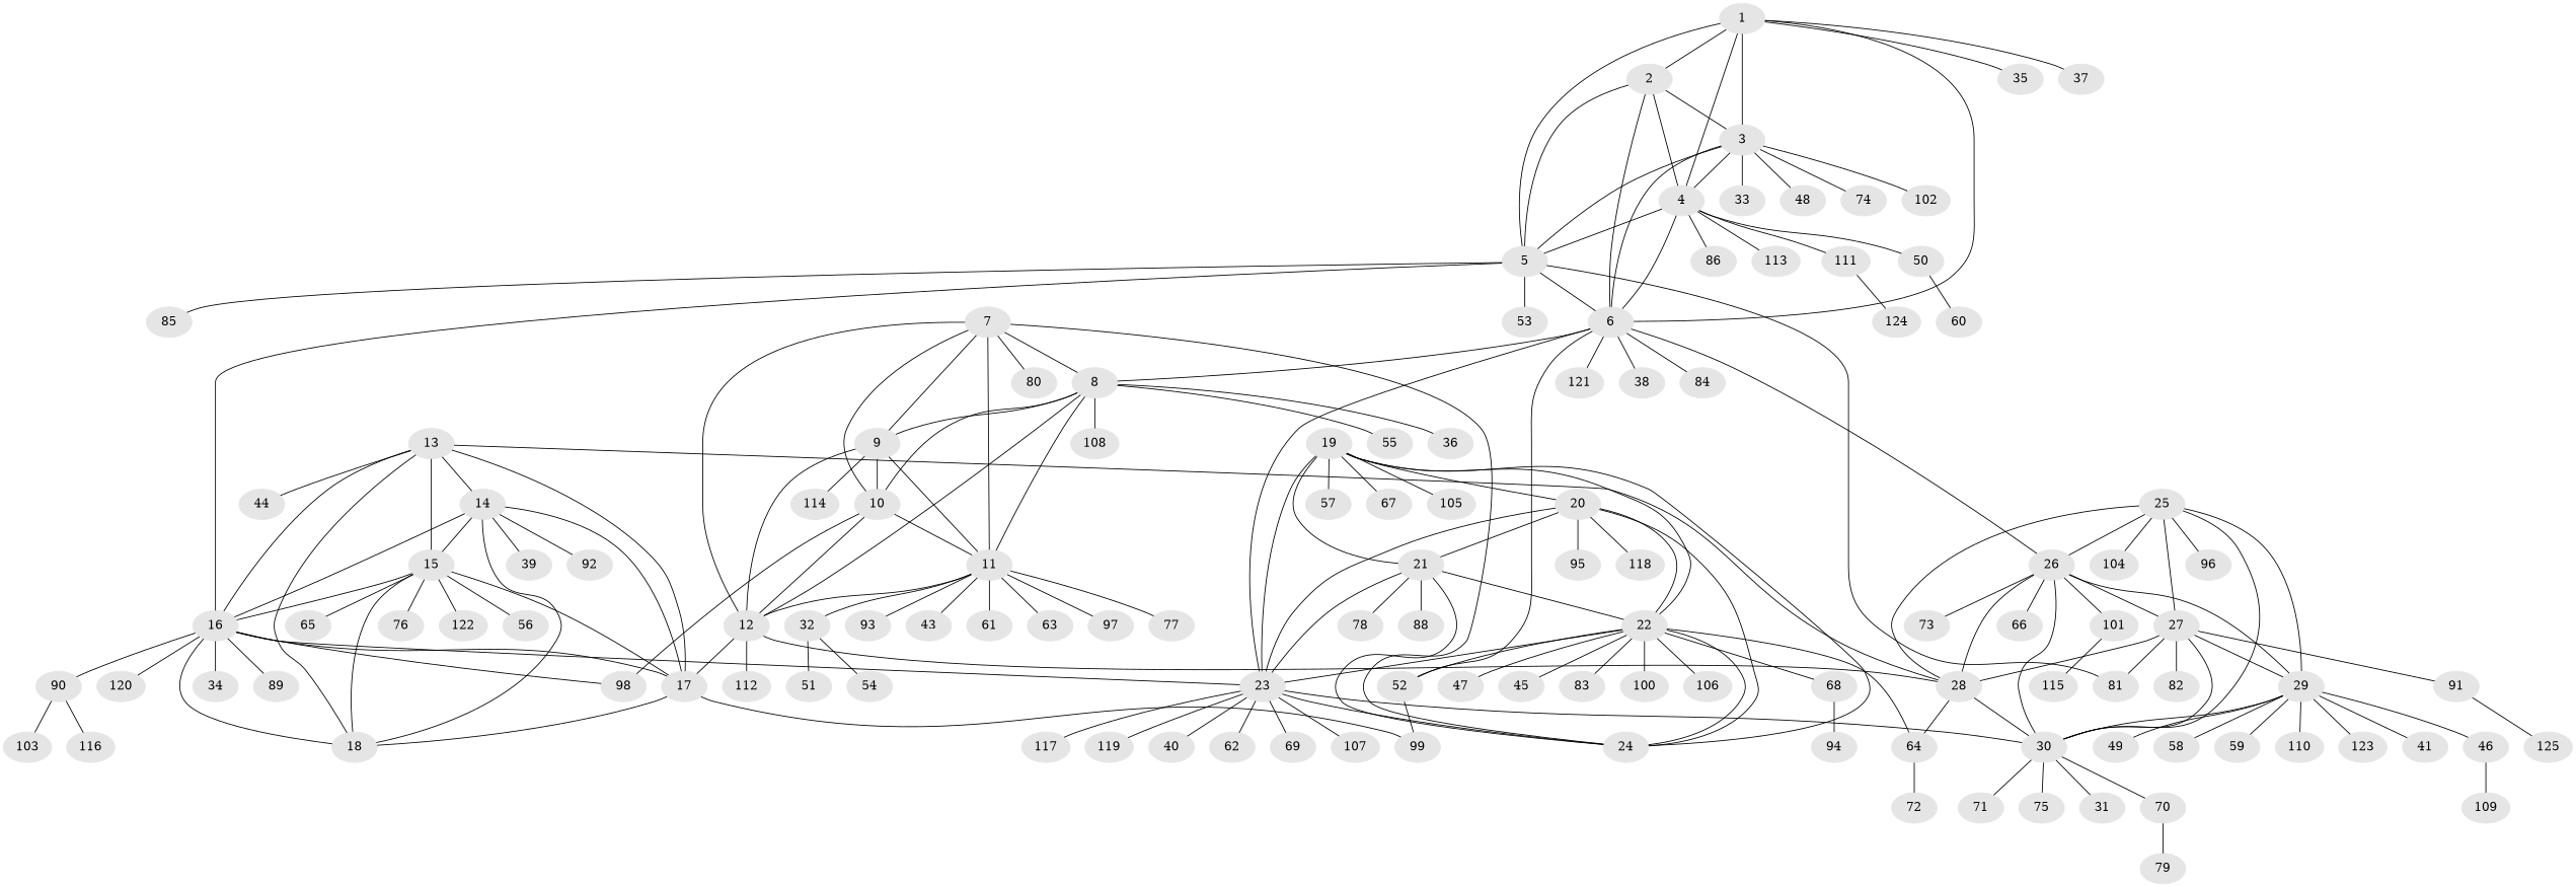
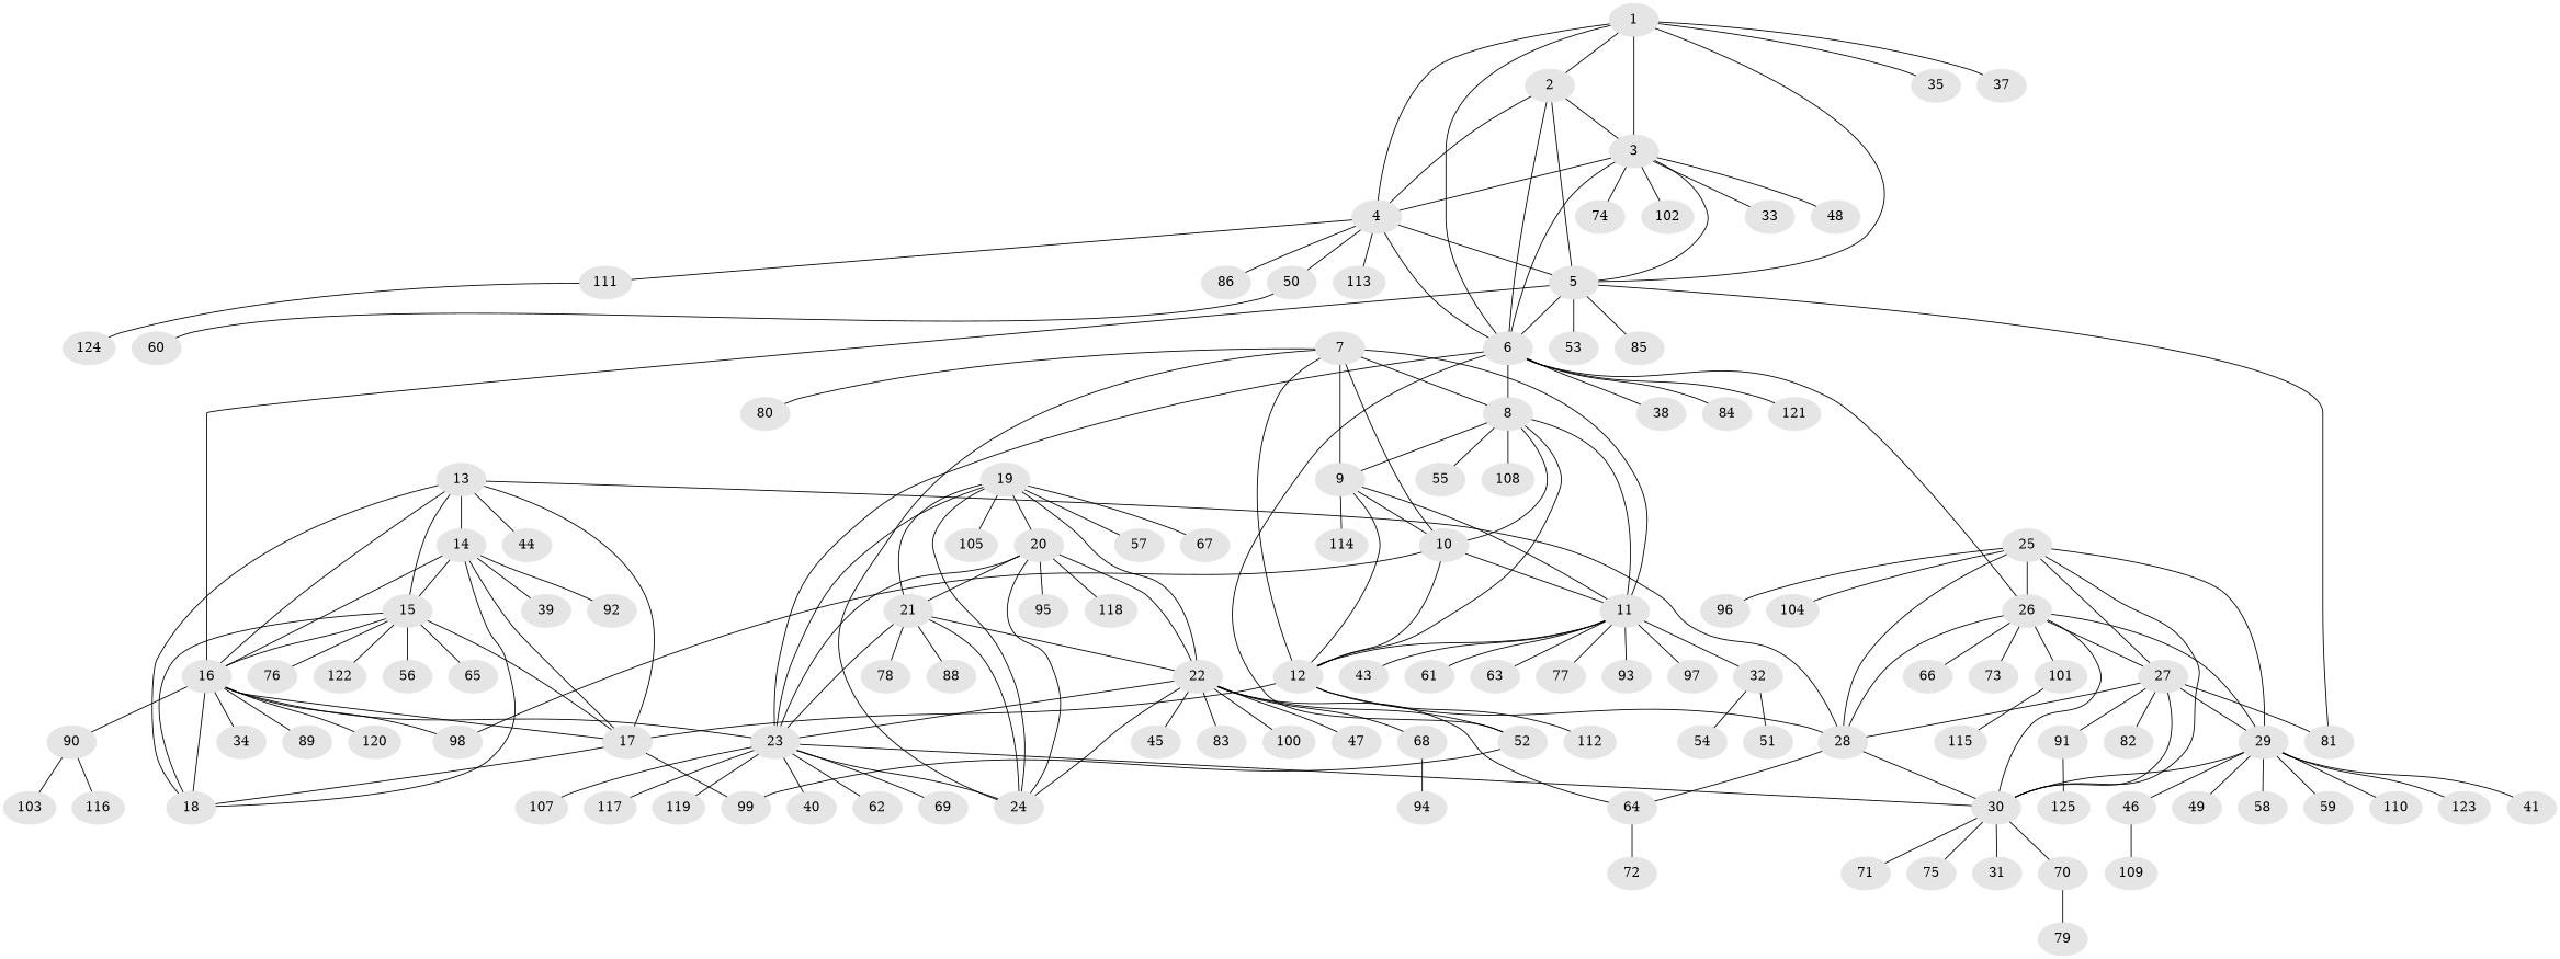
  graph {
    node [color=gray90 style=filled]
    1
    2
    3
    4
    5
    6
    35
    37
    33
    48
    74
    102
    50
    86
    111
    113
    16
    53
    81
    85
    8
    23
    26
    38
    52
    84
    121
    60
    124
    98
    17
    18
    34
    89
    90
    120
    9
    10
    11
    12
-   36
    55
    108
    24
    30
    40
    62
    69
    107
    117
    119
    28
    27
    29
    66
    73
    101
    99
    7
    80
    114
    32
    43
    61
    63
    77
    93
    97
    112
    51
    54
    64
    13
    14
    15
    44
    39
    92
    56
    65
    76
    122
    103
    116
    19
    20
    21
    22
    57
    67
    105
    95
    118
    78
    88
    45
    47
    68
    83
    100
-   106
    72
    94
    31
    70
    71
    75
    25
    96
    104
    82
    91
    41
    46
    49
    58
    59
    110
    123
    115
    125
    109
    79
    1 -- 2
    1 -- 3
    1 -- 4
    1 -- 5
    1 -- 6
    1 -- 35
    1 -- 37
    2 -- 3
    2 -- 4
    2 -- 5
    2 -- 6
    3 -- 4
    3 -- 5
    3 -- 6
    3 -- 33
    3 -- 48
    3 -- 74
    3 -- 102
    4 -- 5
    4 -- 6
    4 -- 50
    4 -- 86
    4 -- 111
    4 -- 113
    5 -- 6
    5 -- 16
    5 -- 53
    5 -- 81
    5 -- 85
    6 -- 8
    6 -- 23
    6 -- 26
    6 -- 38
    6 -- 52
    6 -- 84
    6 -- 121
    50 -- 60
    111 -- 124
    16 -- 23
    16 -- 98
    16 -- 17
    16 -- 18
    16 -- 34
    16 -- 89
    16 -- 90
    16 -- 120
    8 -- 9
    8 -- 10
    8 -- 11
    8 -- 12
-   8 -- 36
    8 -- 55
    8 -- 108
    23 -- 24
    23 -- 30
    23 -- 40
    23 -- 62
    23 -- 69
    23 -- 107
    23 -- 117
    23 -- 119
    26 -- 30
    26 -- 28
    26 -- 27
    26 -- 29
    26 -- 66
    26 -- 73
    26 -- 101
    52 -- 99
    17 -- 18
    17 -- 99
    90 -- 103
    90 -- 116
    9 -- 10
    9 -- 11
    9 -- 12
    9 -- 114
    10 -- 98
    10 -- 11
    10 -- 12
    11 -- 12
    11 -- 32
    11 -- 43
    11 -- 61
    11 -- 63
    11 -- 77
    11 -- 93
    11 -- 97
    12 -- 17
    12 -- 28
    12 -- 112
    30 -- 31
    30 -- 70
    30 -- 71
    30 -- 75
    28 -- 30
    28 -- 64
    27 -- 81
    27 -- 30
    27 -- 28
    27 -- 29
    27 -- 82
    27 -- 91
    29 -- 30
    29 -- 41
    29 -- 46
    29 -- 49
    29 -- 58
    29 -- 59
    29 -- 110
    29 -- 123
    101 -- 115
    7 -- 8
    7 -- 9
    7 -- 10
    7 -- 11
    7 -- 12
    7 -- 24
    7 -- 80
    32 -- 51
    32 -- 54
    64 -- 72
    13 -- 16
    13 -- 17
    13 -- 18
    13 -- 28
    13 -- 14
    13 -- 15
    13 -- 44
    14 -- 16
    14 -- 17
    14 -- 18
    14 -- 15
    14 -- 39
    14 -- 92
    15 -- 16
    15 -- 17
    15 -- 18
    15 -- 56
    15 -- 65
    15 -- 76
    15 -- 122
    19 -- 23
    19 -- 24
    19 -- 20
    19 -- 21
    19 -- 22
    19 -- 57
    19 -- 67
    19 -- 105
    20 -- 23
    20 -- 24
    20 -- 21
    20 -- 22
    20 -- 95
    20 -- 118
    21 -- 23
    21 -- 24
    21 -- 22
    21 -- 78
    21 -- 88
    22 -- 23
    22 -- 52
    22 -- 24
    22 -- 64
    22 -- 45
    22 -- 47
    22 -- 68
    22 -- 83
    22 -- 100
-   22 -- 106
    68 -- 94
    70 -- 79
    25 -- 26
    25 -- 30
    25 -- 28
    25 -- 27
    25 -- 29
    25 -- 96
    25 -- 104
    91 -- 125
    46 -- 109
  }
